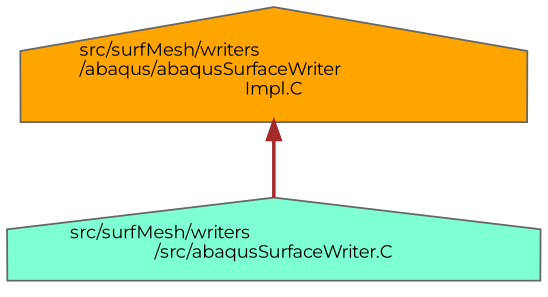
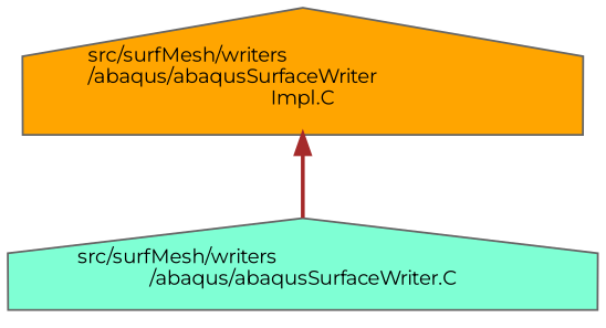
  digraph {
    fontname=Montserrat
    node [fontname=Montserrat fontsize=10 shape=house style=filled]
    n1 [color=gray40 fillcolor=orange fontcolor=black height=0.2 label="src/surfMesh/writers\l/abaqus/abaqusSurfaceWriter\lImpl.C" width=0.4]
-   n2 [color=grey40 fillcolor=aquamarine height=0.2 label="src/surfMesh/writers\l/src/abaqusSurfaceWriter.C" width=0.4]
+   n2 [color=grey40 fillcolor=aquamarine height=0.2 label="src/surfMesh/writers\l/abaqus/abaqusSurfaceWriter.C" width=0.4]
    n1 -> n2 [color=brown dir=back fontname=Montserrat fontsize=10 labelfontname=Helvetica labelfontsize=10 style=bold]
  }
